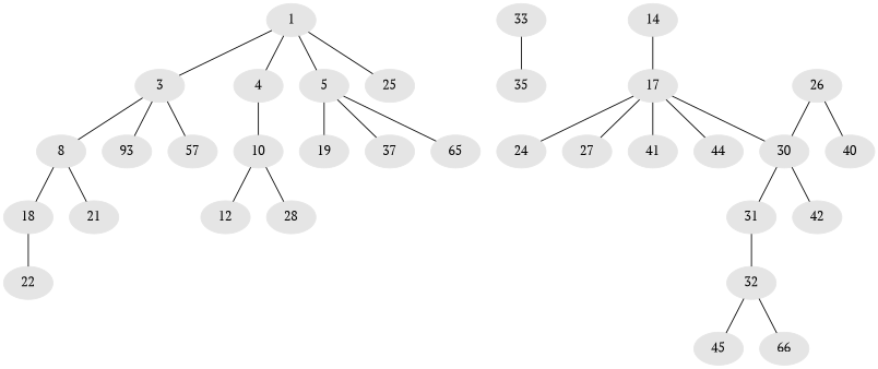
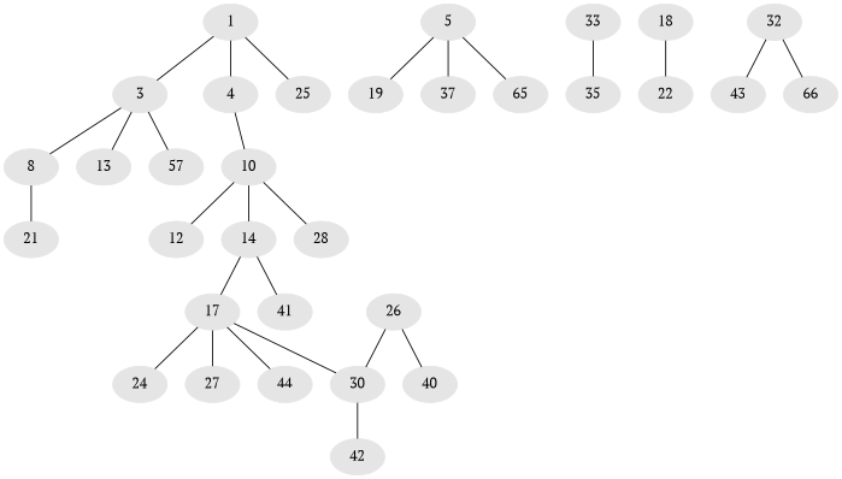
  graph {
    fontname="PT Serif"
    node [color=gray90 fontname="PT Serif" style=filled]
    edge [fontname="PT Serif"]
    1 [super="+2+7"]
    3
    4
    5 [super="+9+6"]
    25
    8 [super="+16+36"]
-   13 [label=93]
+   13
    57
    10 [super="+11+15"]
    19 [super="+47"]
    37 [super="+49"]
    65
    33 [super="+52+59"]
    35 [super="+53"]
    18
    21
    12 [super="+29"]
    14
    28
    22 [super="+46"]
    17 [super="+23+54+20"]
    24
    27 [super="+48"]
    41
    44 [super="+64"]
    30
    26 [super="+34+38"]
    40
-   31 [super="+56"]
    42
    32
-   45
+   45 [label=43]
    66
    1 -- 3
    1 -- 4
-   1 -- 5
    1 -- 25
    3 -- 8
    3 -- 13
    3 -- 57
    4 -- 10
    5 -- 19
    5 -- 37
    5 -- 65
-   8 -- 18
    8 -- 21
    10 -- 12
+   10 -- 14
    10 -- 28
    33 -- 35
    18 -- 22
    14 -- 17
    17 -- 24
    17 -- 27
-   17 -- 41
+   14 -- 41
    17 -- 44
    17 -- 30
-   30 -- 31
    30 -- 42
    26 -- 30
    26 -- 40
-   31 -- 32
    32 -- 45
    32 -- 66
  }
